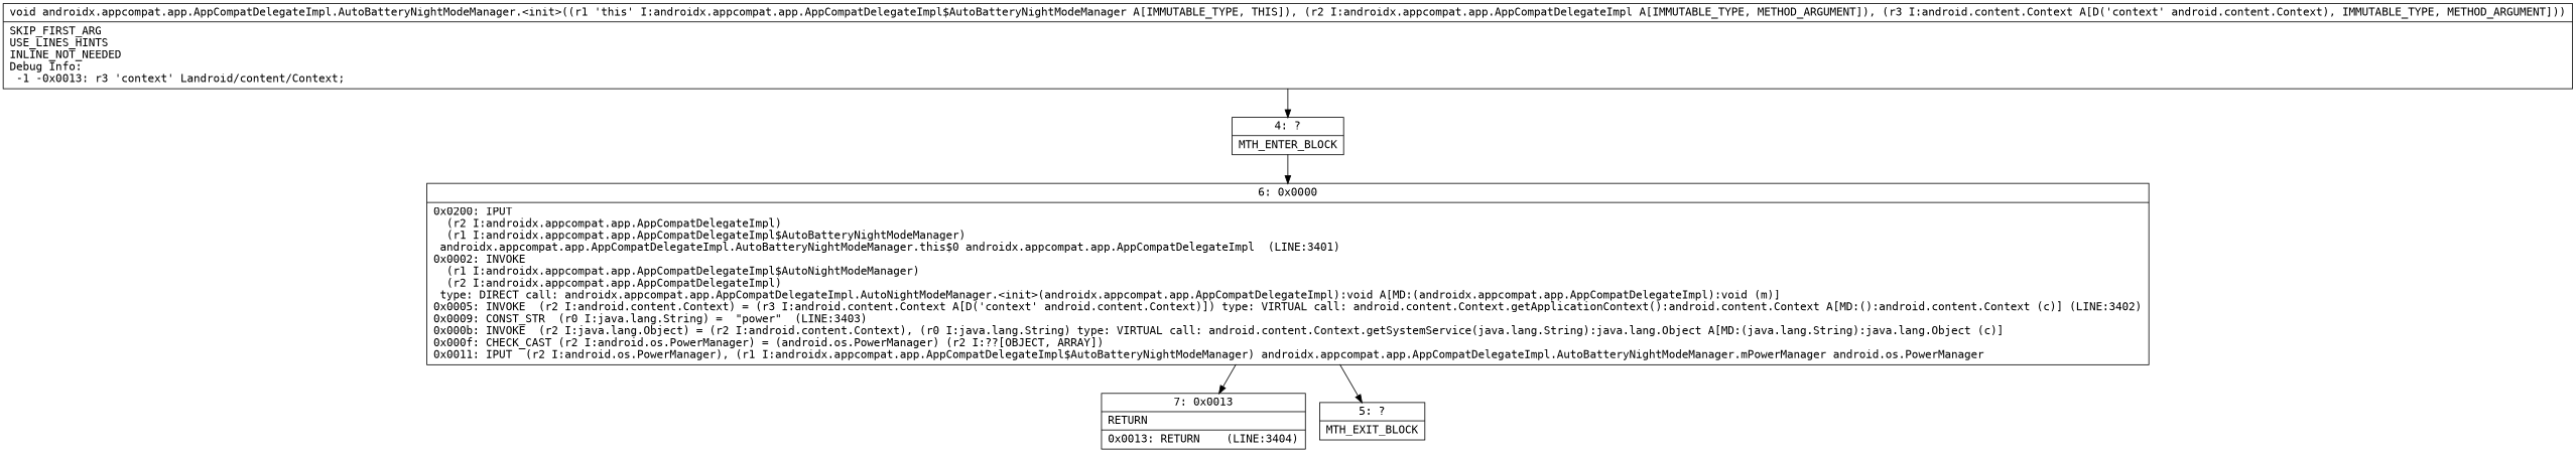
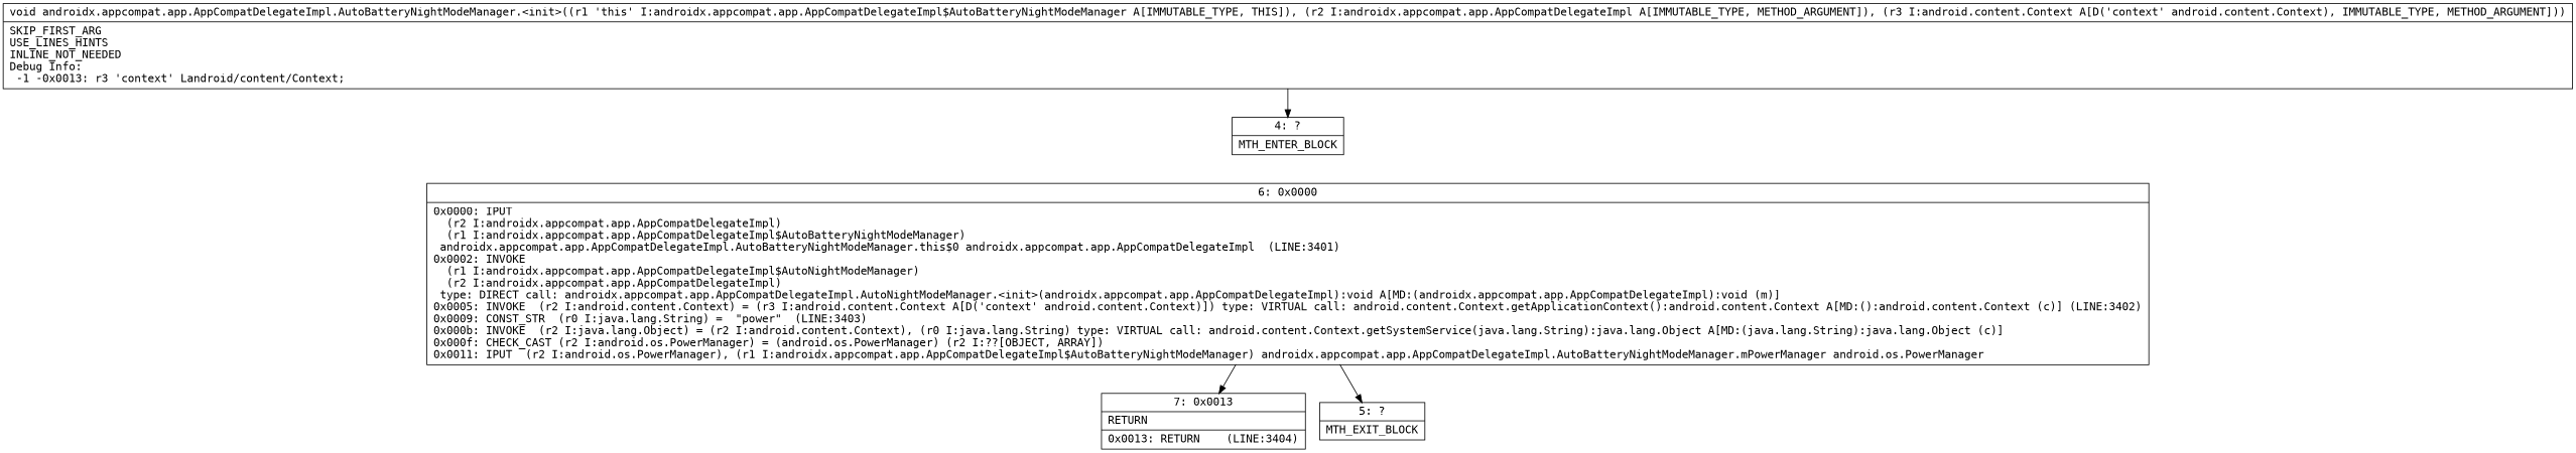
  digraph {
    fontname="DejaVu Sans Mono"
    node [fontname="DejaVu Sans Mono" shape=record]
    edge [fontname="DejaVu Sans Mono"]
    n1 [label="{4\:\ ?|MTH_ENTER_BLOCK\l}"]
-   n2 [label="{6\:\ 0x0000|0x0200: IPUT  \l  (r2 I:androidx.appcompat.app.AppCompatDelegateImpl)\l  (r1 I:androidx.appcompat.app.AppCompatDelegateImpl$AutoBatteryNightModeManager)\l androidx.appcompat.app.AppCompatDelegateImpl.AutoBatteryNightModeManager.this$0 androidx.appcompat.app.AppCompatDelegateImpl  (LINE:3401)\l0x0002: INVOKE  \l  (r1 I:androidx.appcompat.app.AppCompatDelegateImpl$AutoNightModeManager)\l  (r2 I:androidx.appcompat.app.AppCompatDelegateImpl)\l type: DIRECT call: androidx.appcompat.app.AppCompatDelegateImpl.AutoNightModeManager.\<init\>(androidx.appcompat.app.AppCompatDelegateImpl):void A[MD:(androidx.appcompat.app.AppCompatDelegateImpl):void (m)]\l0x0005: INVOKE  (r2 I:android.content.Context) = (r3 I:android.content.Context A[D('context' android.content.Context)]) type: VIRTUAL call: android.content.Context.getApplicationContext():android.content.Context A[MD:():android.content.Context (c)] (LINE:3402)\l0x0009: CONST_STR  (r0 I:java.lang.String) =  \"power\"  (LINE:3403)\l0x000b: INVOKE  (r2 I:java.lang.Object) = (r2 I:android.content.Context), (r0 I:java.lang.String) type: VIRTUAL call: android.content.Context.getSystemService(java.lang.String):java.lang.Object A[MD:(java.lang.String):java.lang.Object (c)]\l0x000f: CHECK_CAST (r2 I:android.os.PowerManager) = (android.os.PowerManager) (r2 I:??[OBJECT, ARRAY]) \l0x0011: IPUT  (r2 I:android.os.PowerManager), (r1 I:androidx.appcompat.app.AppCompatDelegateImpl$AutoBatteryNightModeManager) androidx.appcompat.app.AppCompatDelegateImpl.AutoBatteryNightModeManager.mPowerManager android.os.PowerManager \l}"]
+   n2 [label="{6\:\ 0x0000|0x0000: IPUT  \l  (r2 I:androidx.appcompat.app.AppCompatDelegateImpl)\l  (r1 I:androidx.appcompat.app.AppCompatDelegateImpl$AutoBatteryNightModeManager)\l androidx.appcompat.app.AppCompatDelegateImpl.AutoBatteryNightModeManager.this$0 androidx.appcompat.app.AppCompatDelegateImpl  (LINE:3401)\l0x0002: INVOKE  \l  (r1 I:androidx.appcompat.app.AppCompatDelegateImpl$AutoNightModeManager)\l  (r2 I:androidx.appcompat.app.AppCompatDelegateImpl)\l type: DIRECT call: androidx.appcompat.app.AppCompatDelegateImpl.AutoNightModeManager.\<init\>(androidx.appcompat.app.AppCompatDelegateImpl):void A[MD:(androidx.appcompat.app.AppCompatDelegateImpl):void (m)]\l0x0005: INVOKE  (r2 I:android.content.Context) = (r3 I:android.content.Context A[D('context' android.content.Context)]) type: VIRTUAL call: android.content.Context.getApplicationContext():android.content.Context A[MD:():android.content.Context (c)] (LINE:3402)\l0x0009: CONST_STR  (r0 I:java.lang.String) =  \"power\"  (LINE:3403)\l0x000b: INVOKE  (r2 I:java.lang.Object) = (r2 I:android.content.Context), (r0 I:java.lang.String) type: VIRTUAL call: android.content.Context.getSystemService(java.lang.String):java.lang.Object A[MD:(java.lang.String):java.lang.Object (c)]\l0x000f: CHECK_CAST (r2 I:android.os.PowerManager) = (android.os.PowerManager) (r2 I:??[OBJECT, ARRAY]) \l0x0011: IPUT  (r2 I:android.os.PowerManager), (r1 I:androidx.appcompat.app.AppCompatDelegateImpl$AutoBatteryNightModeManager) androidx.appcompat.app.AppCompatDelegateImpl.AutoBatteryNightModeManager.mPowerManager android.os.PowerManager \l}"]
    n3 [label="{7\:\ 0x0013|RETURN\l|0x0013: RETURN    (LINE:3404)\l}"]
    n4 [label="{5\:\ ?|MTH_EXIT_BLOCK\l}"]
    n5 [label="{void androidx.appcompat.app.AppCompatDelegateImpl.AutoBatteryNightModeManager.\<init\>((r1 'this' I:androidx.appcompat.app.AppCompatDelegateImpl$AutoBatteryNightModeManager A[IMMUTABLE_TYPE, THIS]), (r2 I:androidx.appcompat.app.AppCompatDelegateImpl A[IMMUTABLE_TYPE, METHOD_ARGUMENT]), (r3 I:android.content.Context A[D('context' android.content.Context), IMMUTABLE_TYPE, METHOD_ARGUMENT]))  | SKIP_FIRST_ARG\lUSE_LINES_HINTS\lINLINE_NOT_NEEDED\lDebug Info:\l  \-1 \-0x0013: r3 'context' Landroid\/content\/Context;\l}"]
-   n1 -> n2
    n2 -> n3
    n2 -> n4
    n5 -> n1
  }
